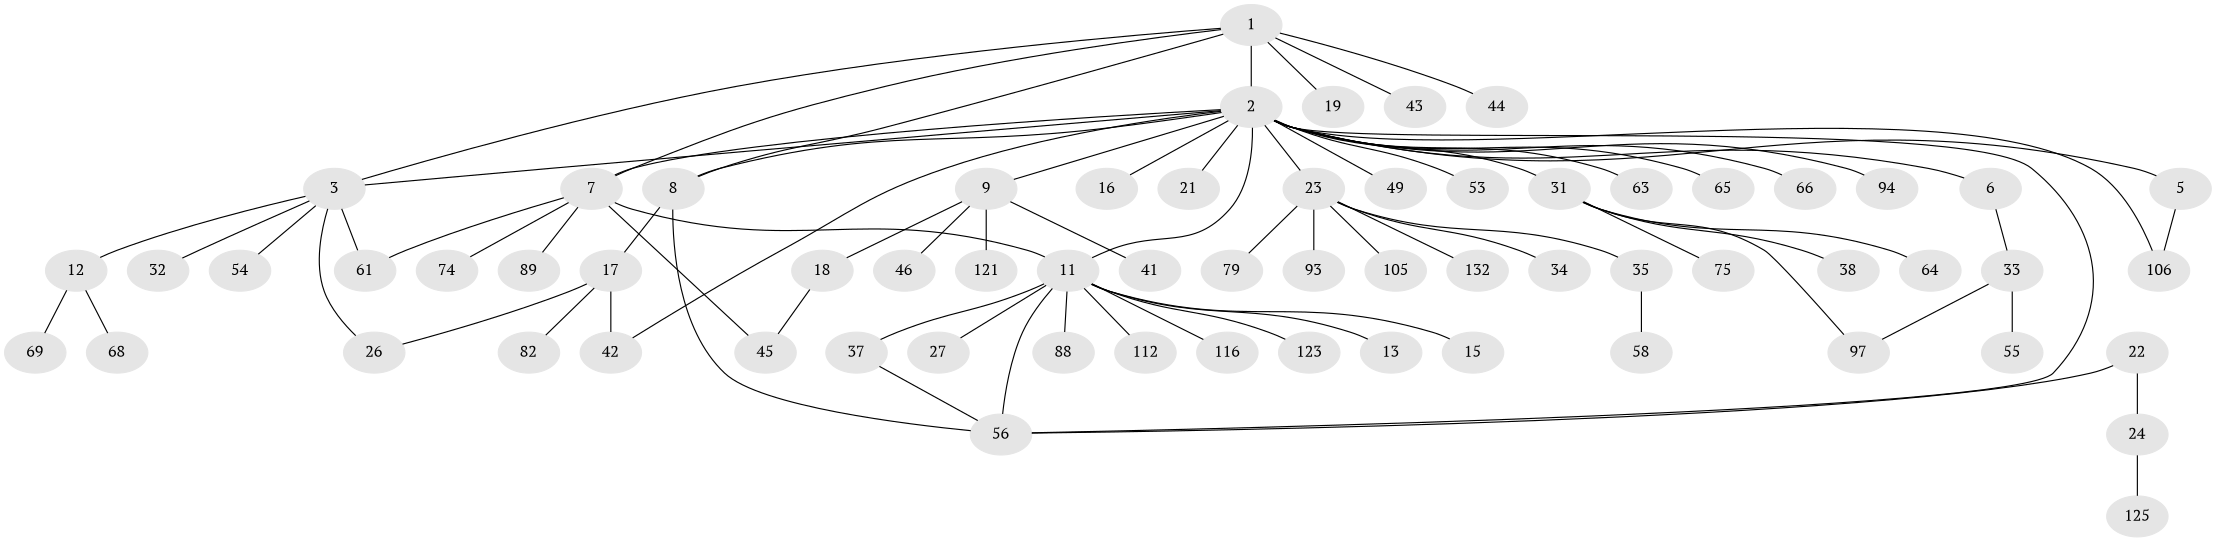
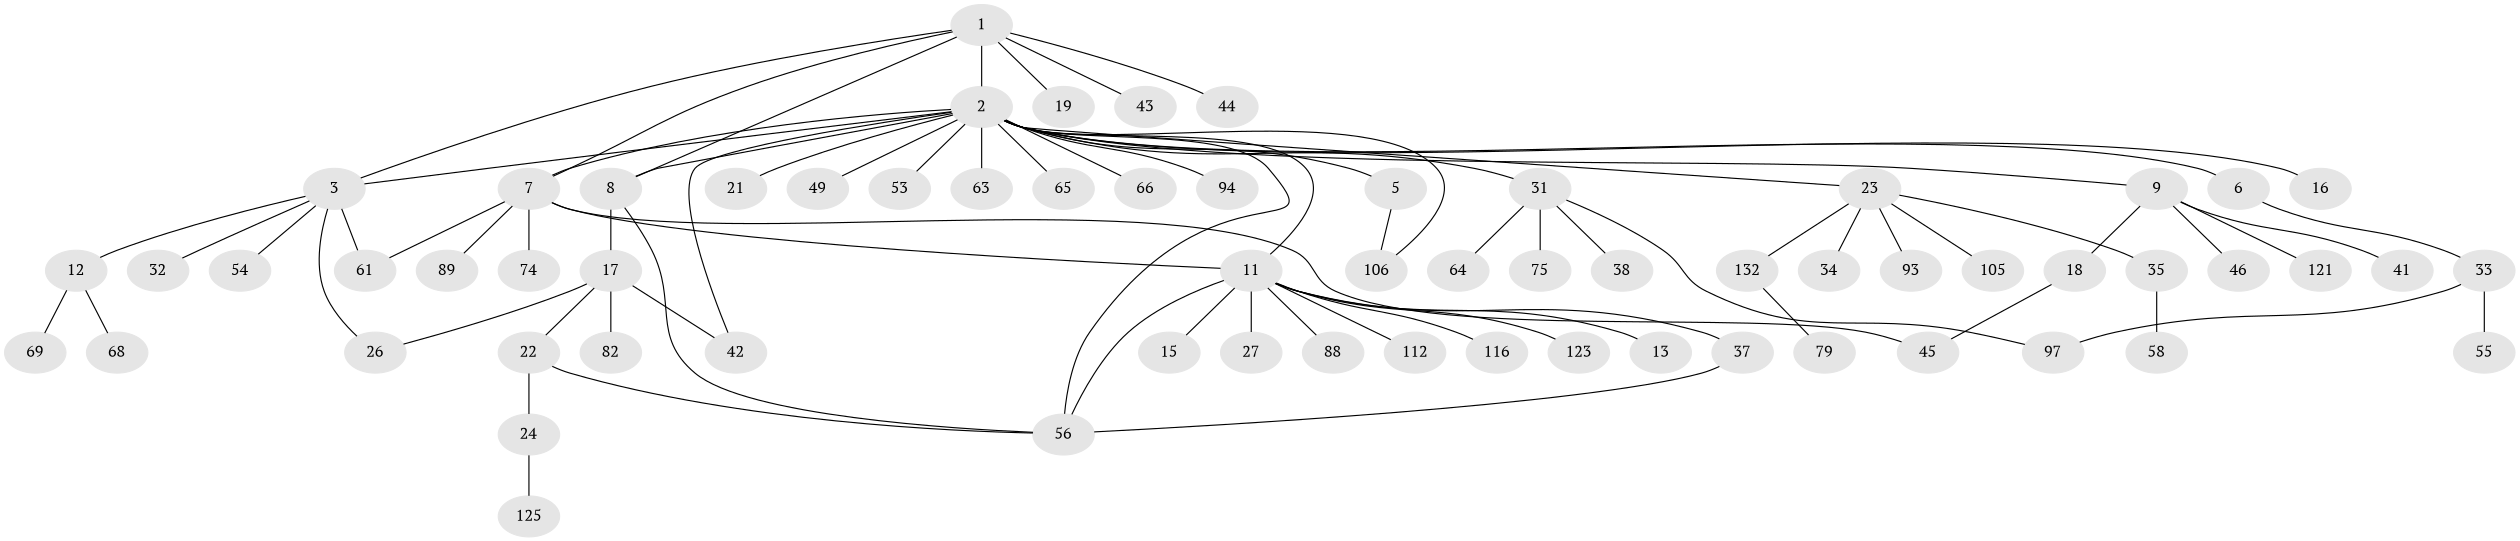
  graph {
    fontname="PT Serif"
    node [color=gray90 fontname="PT Serif" style=filled]
    edge [fontname="PT Serif"]
    2 [super="+14+4+36+47"]
    3 [super="+39"]
    7 [super="+25+28"]
    8 [super="+10+71+110+51"]
    5
    6
    9
    11 [super="+102"]
    16
    21 [super="+52+128"]
    23
    31
    42
    49
    53
    56 [super="+59+99"]
    63 [super="+122"]
    65
    66
    94
    106 [super="+118"]
    1
    19
    43
    44 [super="+80"]
    12 [super="+40"]
    26
    32
    54
    61 [super="+81"]
    n31 [label=89]
    45 [super="+108+91"]
    74
    17
    33
    18
    41
    46
    121
    13
    15
    27
    37
    88
    112
    116
    123
    34
    35
    79
    93
    105 [super="+126"]
    132
    38 [super="+85+130+134+114"]
    64
    75
    97
    68
    69 [super="+77"]
    55
    22 [super="+127"]
    82 [super="+104"]
    24 [super="+60+76"]
    125
    58
    2 -- 3 [weight=2]
    2 -- 7 [weight=3]
    2 -- 8
    2 -- 5
    2 -- 6
    2 -- 9
    2 -- 11
    2 -- 16
    2 -- 21
    2 -- 23
    2 -- 31
    2 -- 42
    2 -- 49
    2 -- 53
    2 -- 56 [weight=2]
    2 -- 63
    2 -- 65
    2 -- 66
    2 -- 94
    2 -- 106
    3 -- 12
    3 -- 26
    3 -- 32
    3 -- 54
    3 -- 61
    7 -- 11 [weight=2]
    7 -- 61
    7 -- n31
    7 -- 45
    7 -- 74 [weight=2]
    8 -- 56 [weight=2]
    8 -- 17 [weight=2]
    5 -- 106
    6 -- 33
    9 -- 18
    9 -- 41
    9 -- 46
    9 -- 121
    11 -- 56
    11 -- 13
    11 -- 15
    11 -- 27
    11 -- 37
    11 -- 88
    11 -- 112
    11 -- 116
    11 -- 123
    23 -- 34
    23 -- 35
-   23 -- 79
+   132 -- 79
    23 -- 93
    23 -- 105
    23 -- 132
    31 -- 38
    31 -- 64
    31 -- 75
    31 -- 97
    1 -- 2
    1 -- 3
    1 -- 7
    1 -- 8
    1 -- 19
    1 -- 43
    1 -- 44
    12 -- 68
    12 -- 69
    17 -- 42
    17 -- 26
+   17 -- 22
    17 -- 82
    33 -- 97
    33 -- 55
    18 -- 45
    37 -- 56
    35 -- 58
    22 -- 56
    22 -- 24
    24 -- 125
  }
